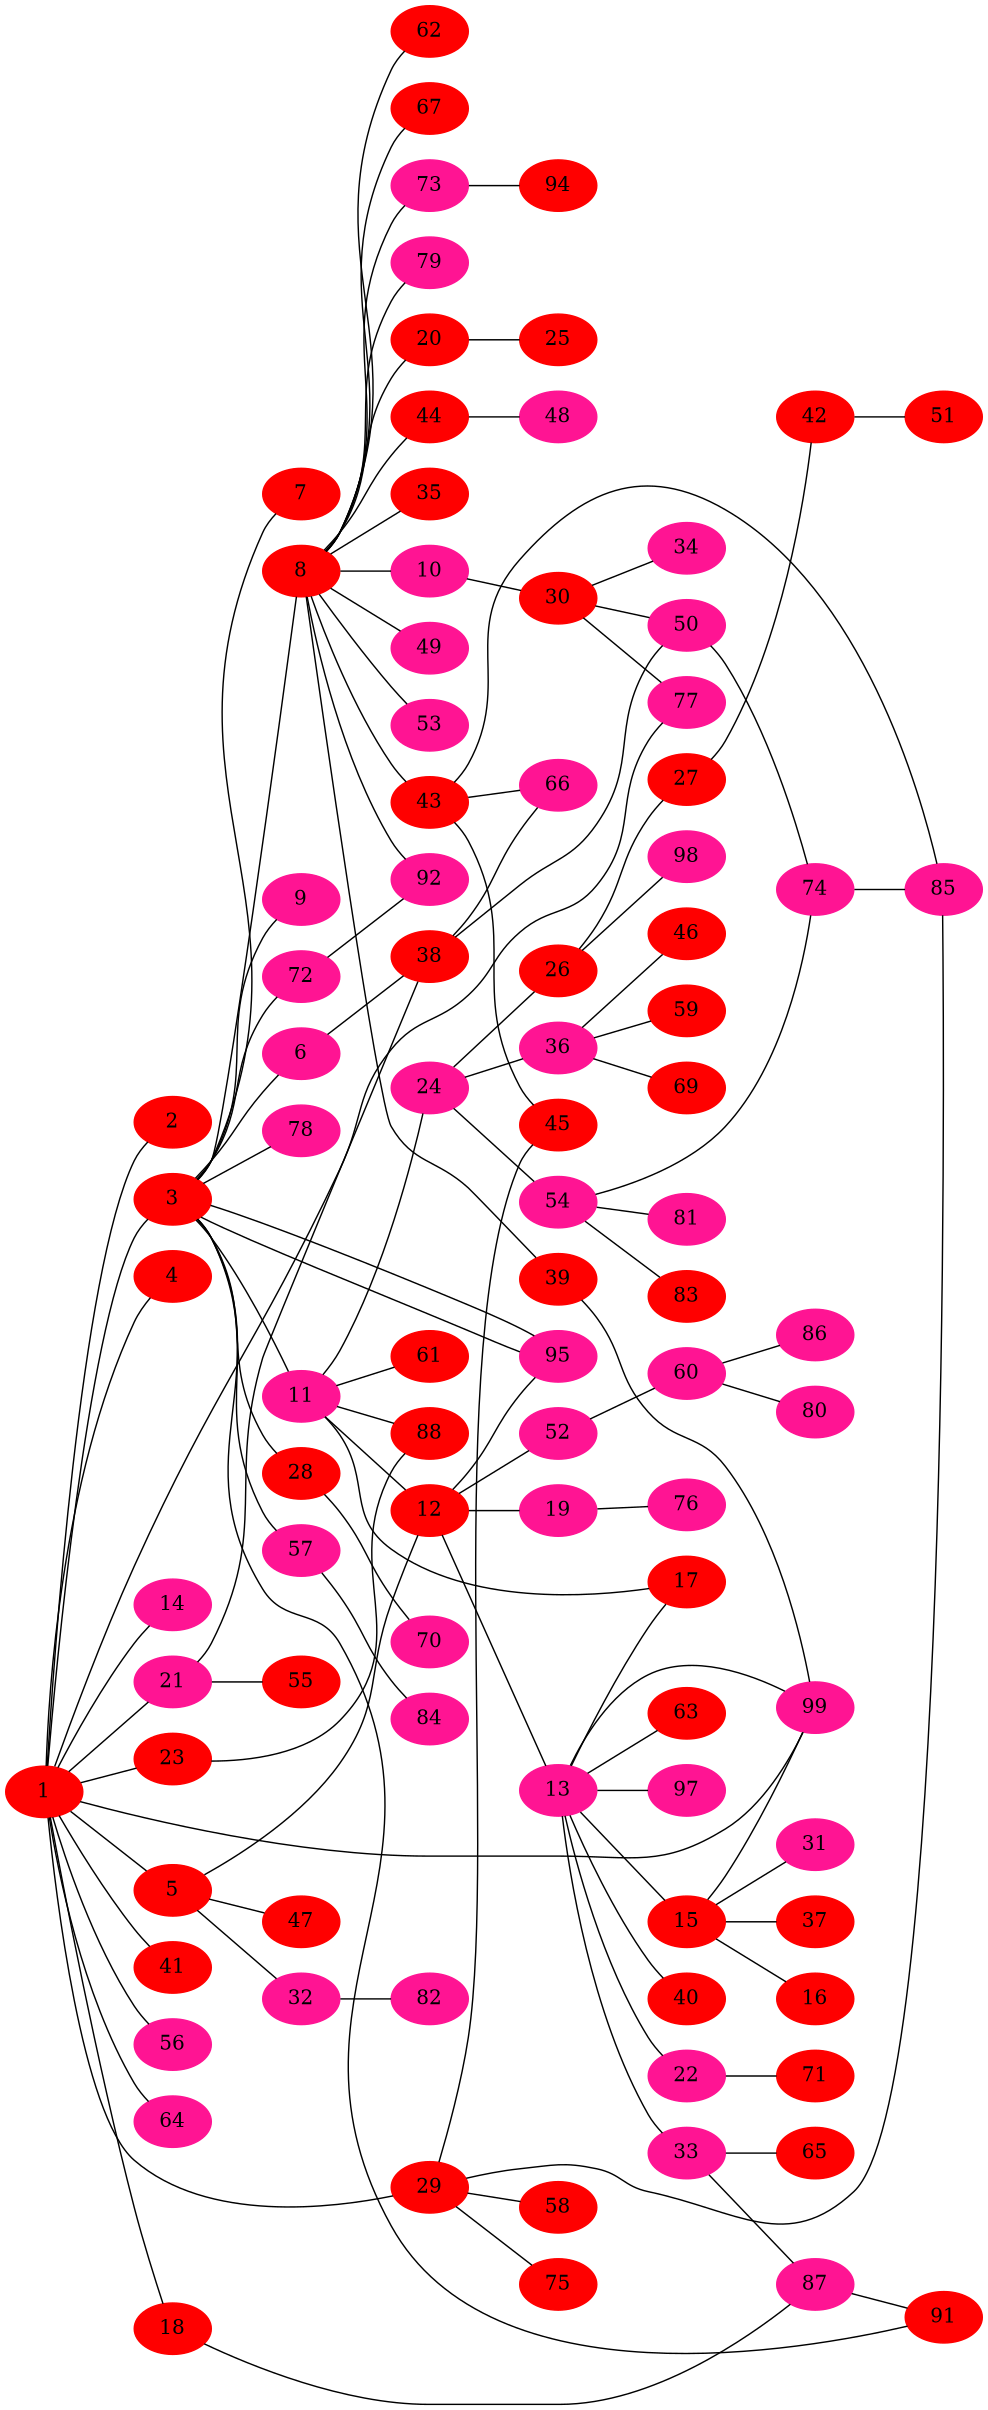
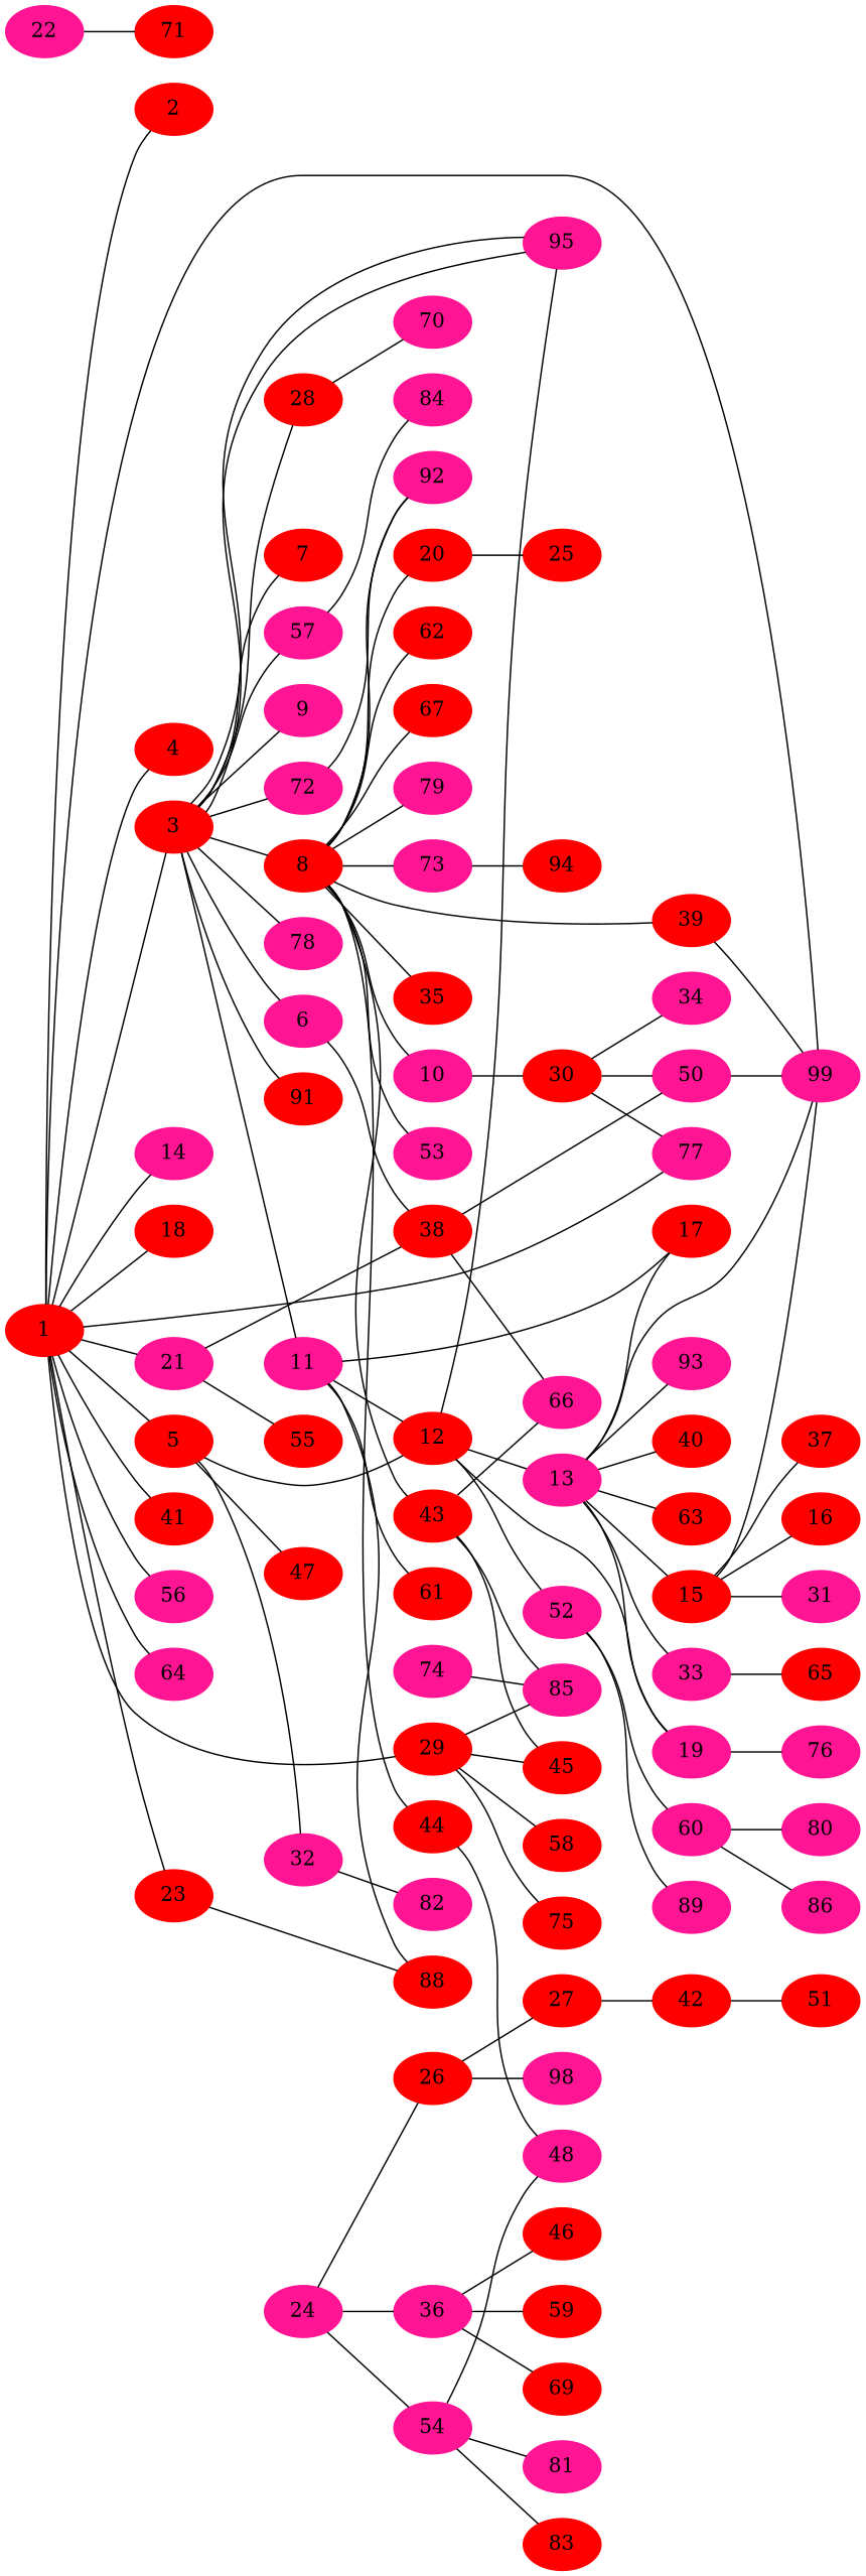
  graph {
    rankdir=LR
    node [color=red style=filled]
    1
    2
    3
    4
    5
    14 [color=deeppink]
    18
    21 [color=deeppink]
    23
    29
    41
    56 [color=deeppink]
    64 [color=deeppink]
    77 [color=deeppink]
    n15 [color=deeppink label=99]
    6 [color=deeppink]
    7
    8
    9 [color=deeppink]
    11 [color=deeppink]
    28
    57 [color=deeppink]
    72 [color=deeppink]
    78 [color=deeppink]
    91
    95 [color=deeppink]
    12
    32 [color=deeppink]
    47
-   87 [color=deeppink]
    38
    55
    88
    45
    58
    75
    85 [color=deeppink]
    10 [color=deeppink]
    20
    35
    39
    43
    44
-   49 [color=deeppink]
    53 [color=deeppink]
    62
    67
    73 [color=deeppink]
    79 [color=deeppink]
    92 [color=deeppink]
    17
    24 [color=deeppink]
    61
    70 [color=deeppink]
    84 [color=deeppink]
    13 [color=deeppink]
    19 [color=deeppink]
    52 [color=deeppink]
    82 [color=deeppink]
    66 [color=deeppink]
    50 [color=deeppink]
    30
    25
    48 [color=deeppink]
    94
    34 [color=deeppink]
    26
    36 [color=deeppink]
    54 [color=deeppink]
    15
    22 [color=deeppink]
    33 [color=deeppink]
    40
    63
-   93 [color=deeppink label=97]
+   93 [color=deeppink]
    76 [color=deeppink]
    60 [color=deeppink]
+   89 [color=deeppink]
    16
    31 [color=deeppink]
    37
    71
    65
    27
    n85 [color=deeppink label=98]
    46
    59
    69
    74 [color=deeppink]
    81 [color=deeppink]
    83
    42
    51
    80 [color=deeppink]
    86 [color=deeppink]
    1 -- 2
    1 -- 3
    1 -- 4
    1 -- 5
    1 -- 14
    1 -- 18
    1 -- 21
    1 -- 23
    1 -- 29
    1 -- 41
    1 -- 56
    1 -- 64
    1 -- 77
    1 -- n15
    3 -- 6
    3 -- 7
    3 -- 8
    3 -- 9
    3 -- 11
    3 -- 28
    3 -- 57
    3 -- 72
    3 -- 78
    3 -- 91
    3 -- 95
    3 -- 95
    5 -- 12
    5 -- 32
    5 -- 47
-   18 -- 87
    21 -- 38
    21 -- 55
    23 -- 88
    29 -- 45
    29 -- 58
    29 -- 75
    29 -- 85
    6 -- 38
    8 -- 10
    8 -- 20
    8 -- 35
    8 -- 39
    8 -- 43
    8 -- 44
-   8 -- 49
    8 -- 53
    8 -- 62
    8 -- 67
    8 -- 73
    8 -- 79
    8 -- 92
    11 -- 12
    11 -- 88
    11 -- 17
-   11 -- 24
    11 -- 61
    28 -- 70
    57 -- 84
    72 -- 92
    12 -- 95
    12 -- 13
    12 -- 19
    12 -- 52
    32 -- 82
-   87 -- 91
    38 -- 66
    38 -- 50
    10 -- 30
    20 -- 25
    39 -- n15
    43 -- 45
    43 -- 85
    43 -- 66
    44 -- 48
    73 -- 94
    24 -- 26
    24 -- 36
    24 -- 54
    13 -- n15
    13 -- 17
    13 -- 15
-   13 -- 22
+   13 -- 19
    13 -- 33
    13 -- 40
    13 -- 63
    13 -- 93
    19 -- 76
    52 -- 60
-   50 -- 74
+   52 -- 89
+   50 -- n15
    30 -- 77
    30 -- 50
    30 -- 34
    26 -- 27
    26 -- n85
    36 -- 46
    36 -- 59
    36 -- 69
-   54 -- 74
+   54 -- 48
    54 -- 81
    54 -- 83
    15 -- n15
    15 -- 16
    15 -- 31
    15 -- 37
    22 -- 71
-   33 -- 87
    33 -- 65
    60 -- 80
    60 -- 86
    27 -- 42
    74 -- 85
    42 -- 51
  }
